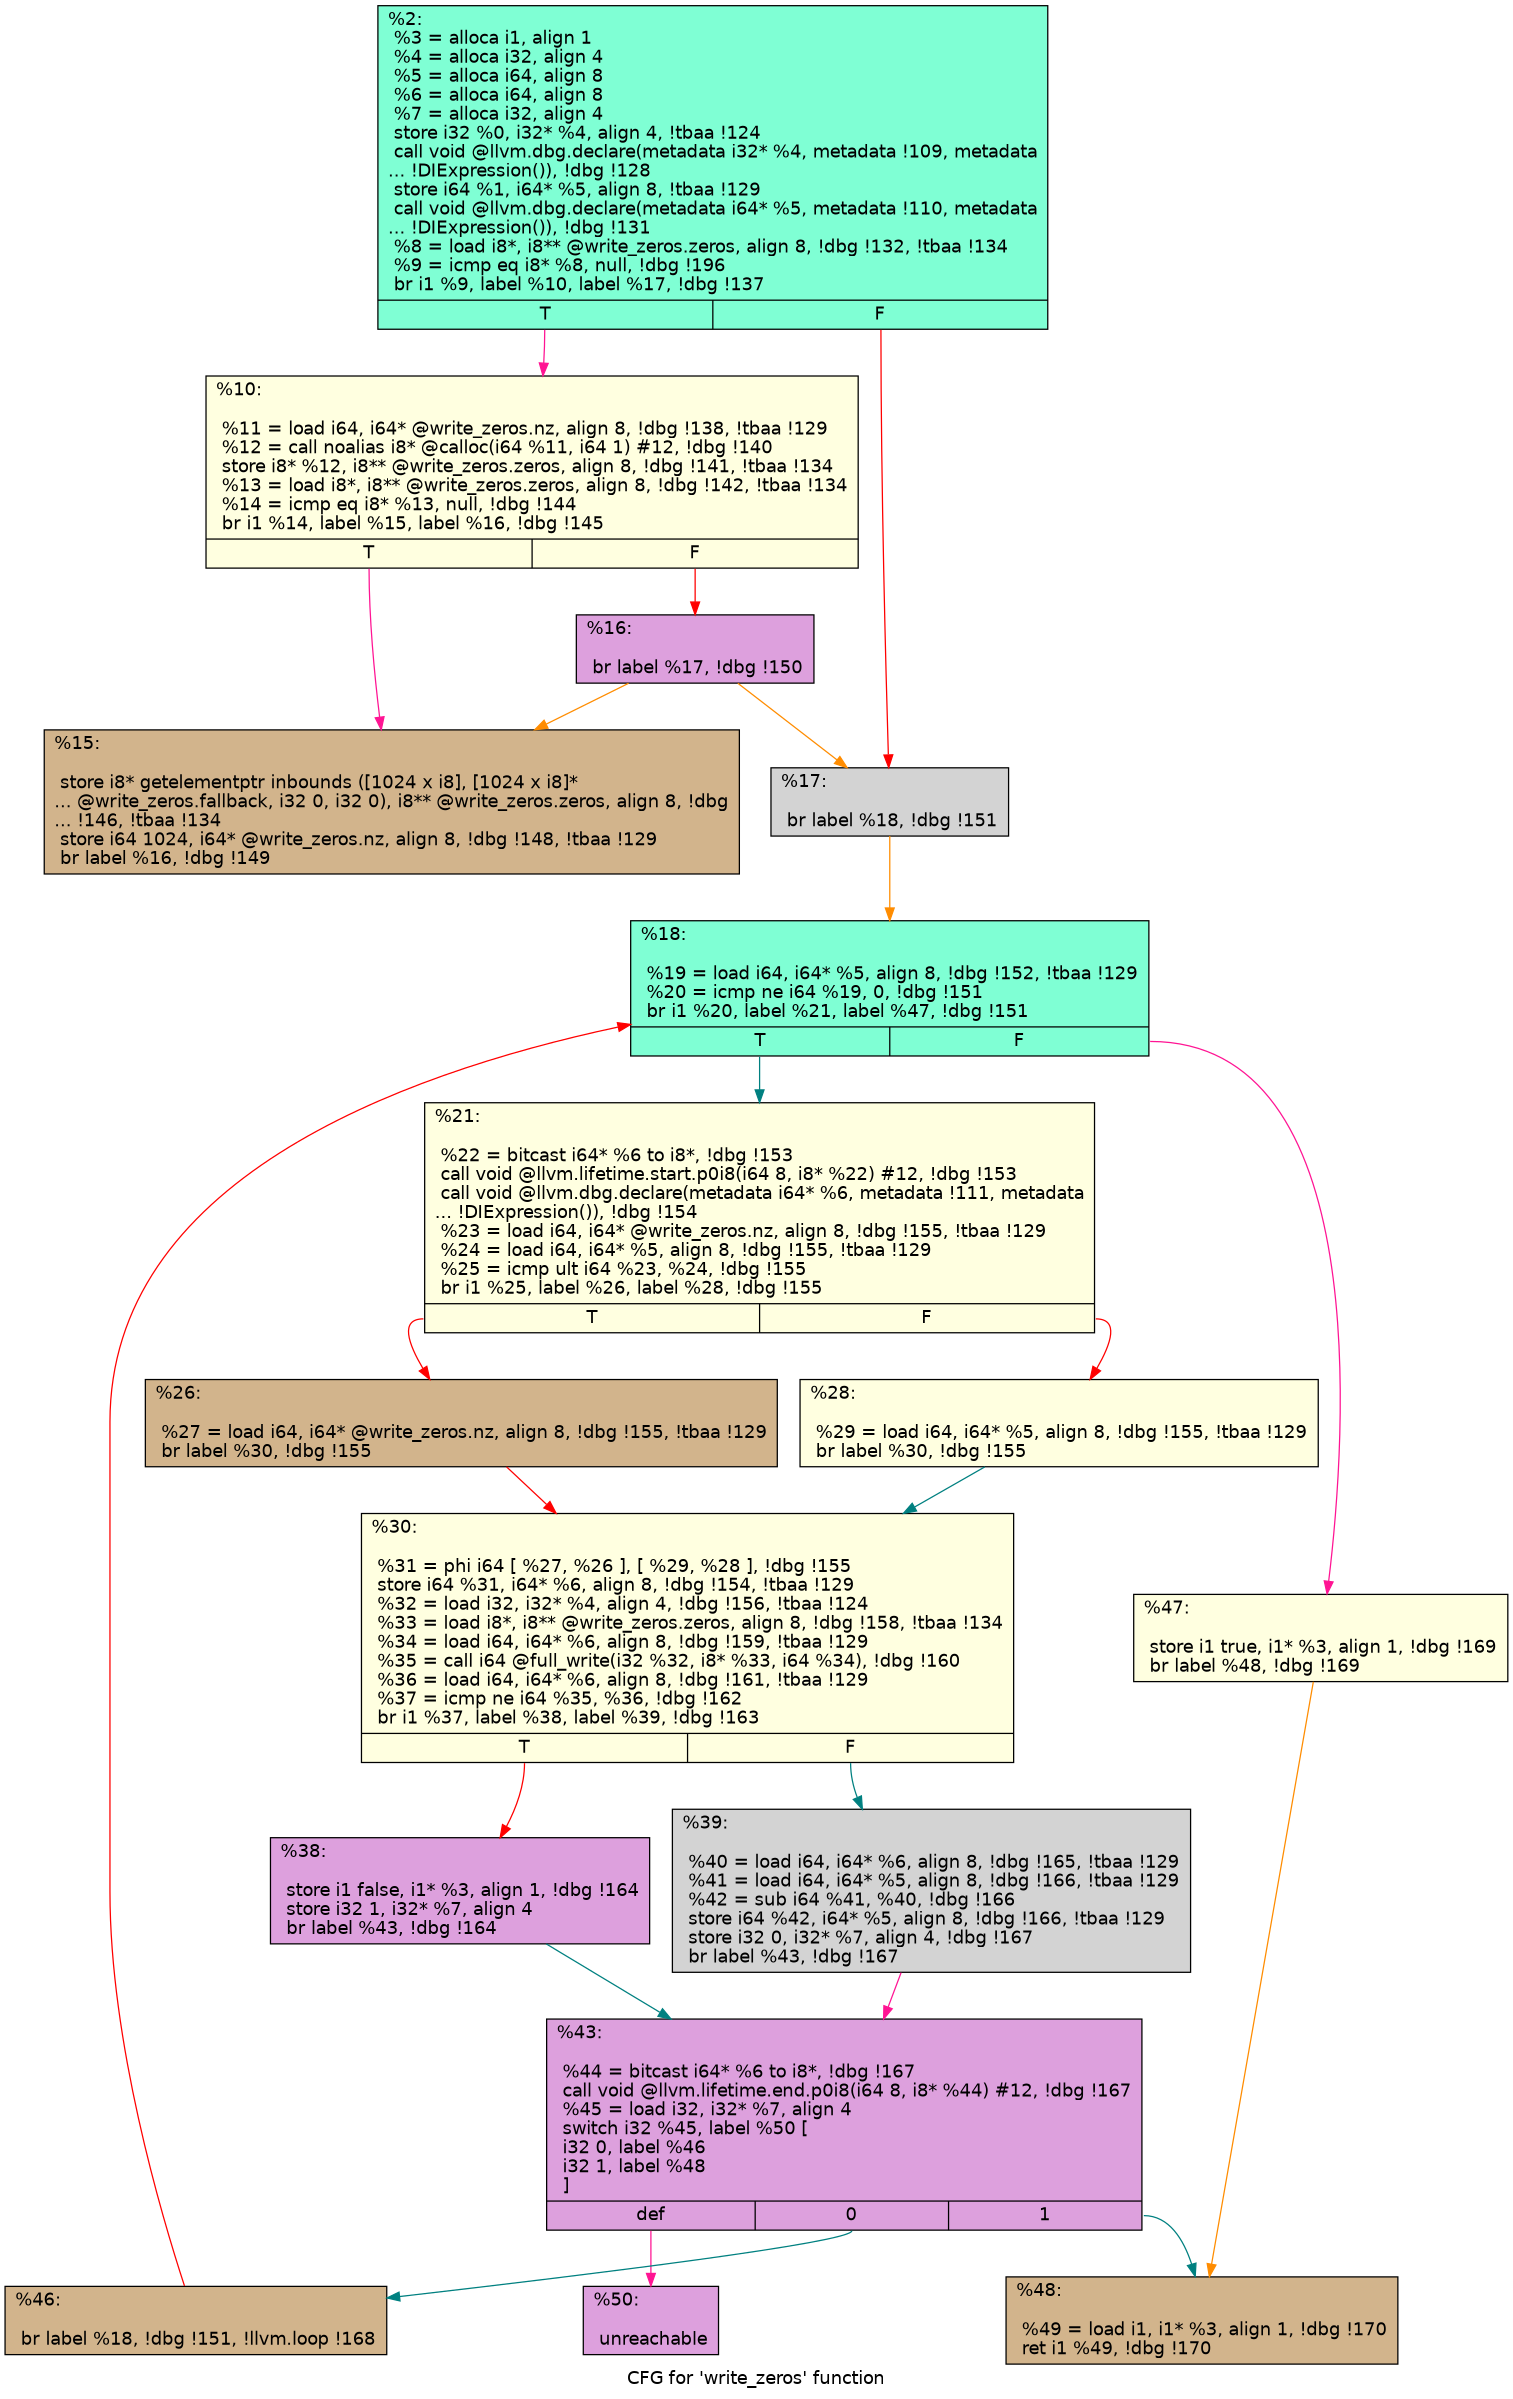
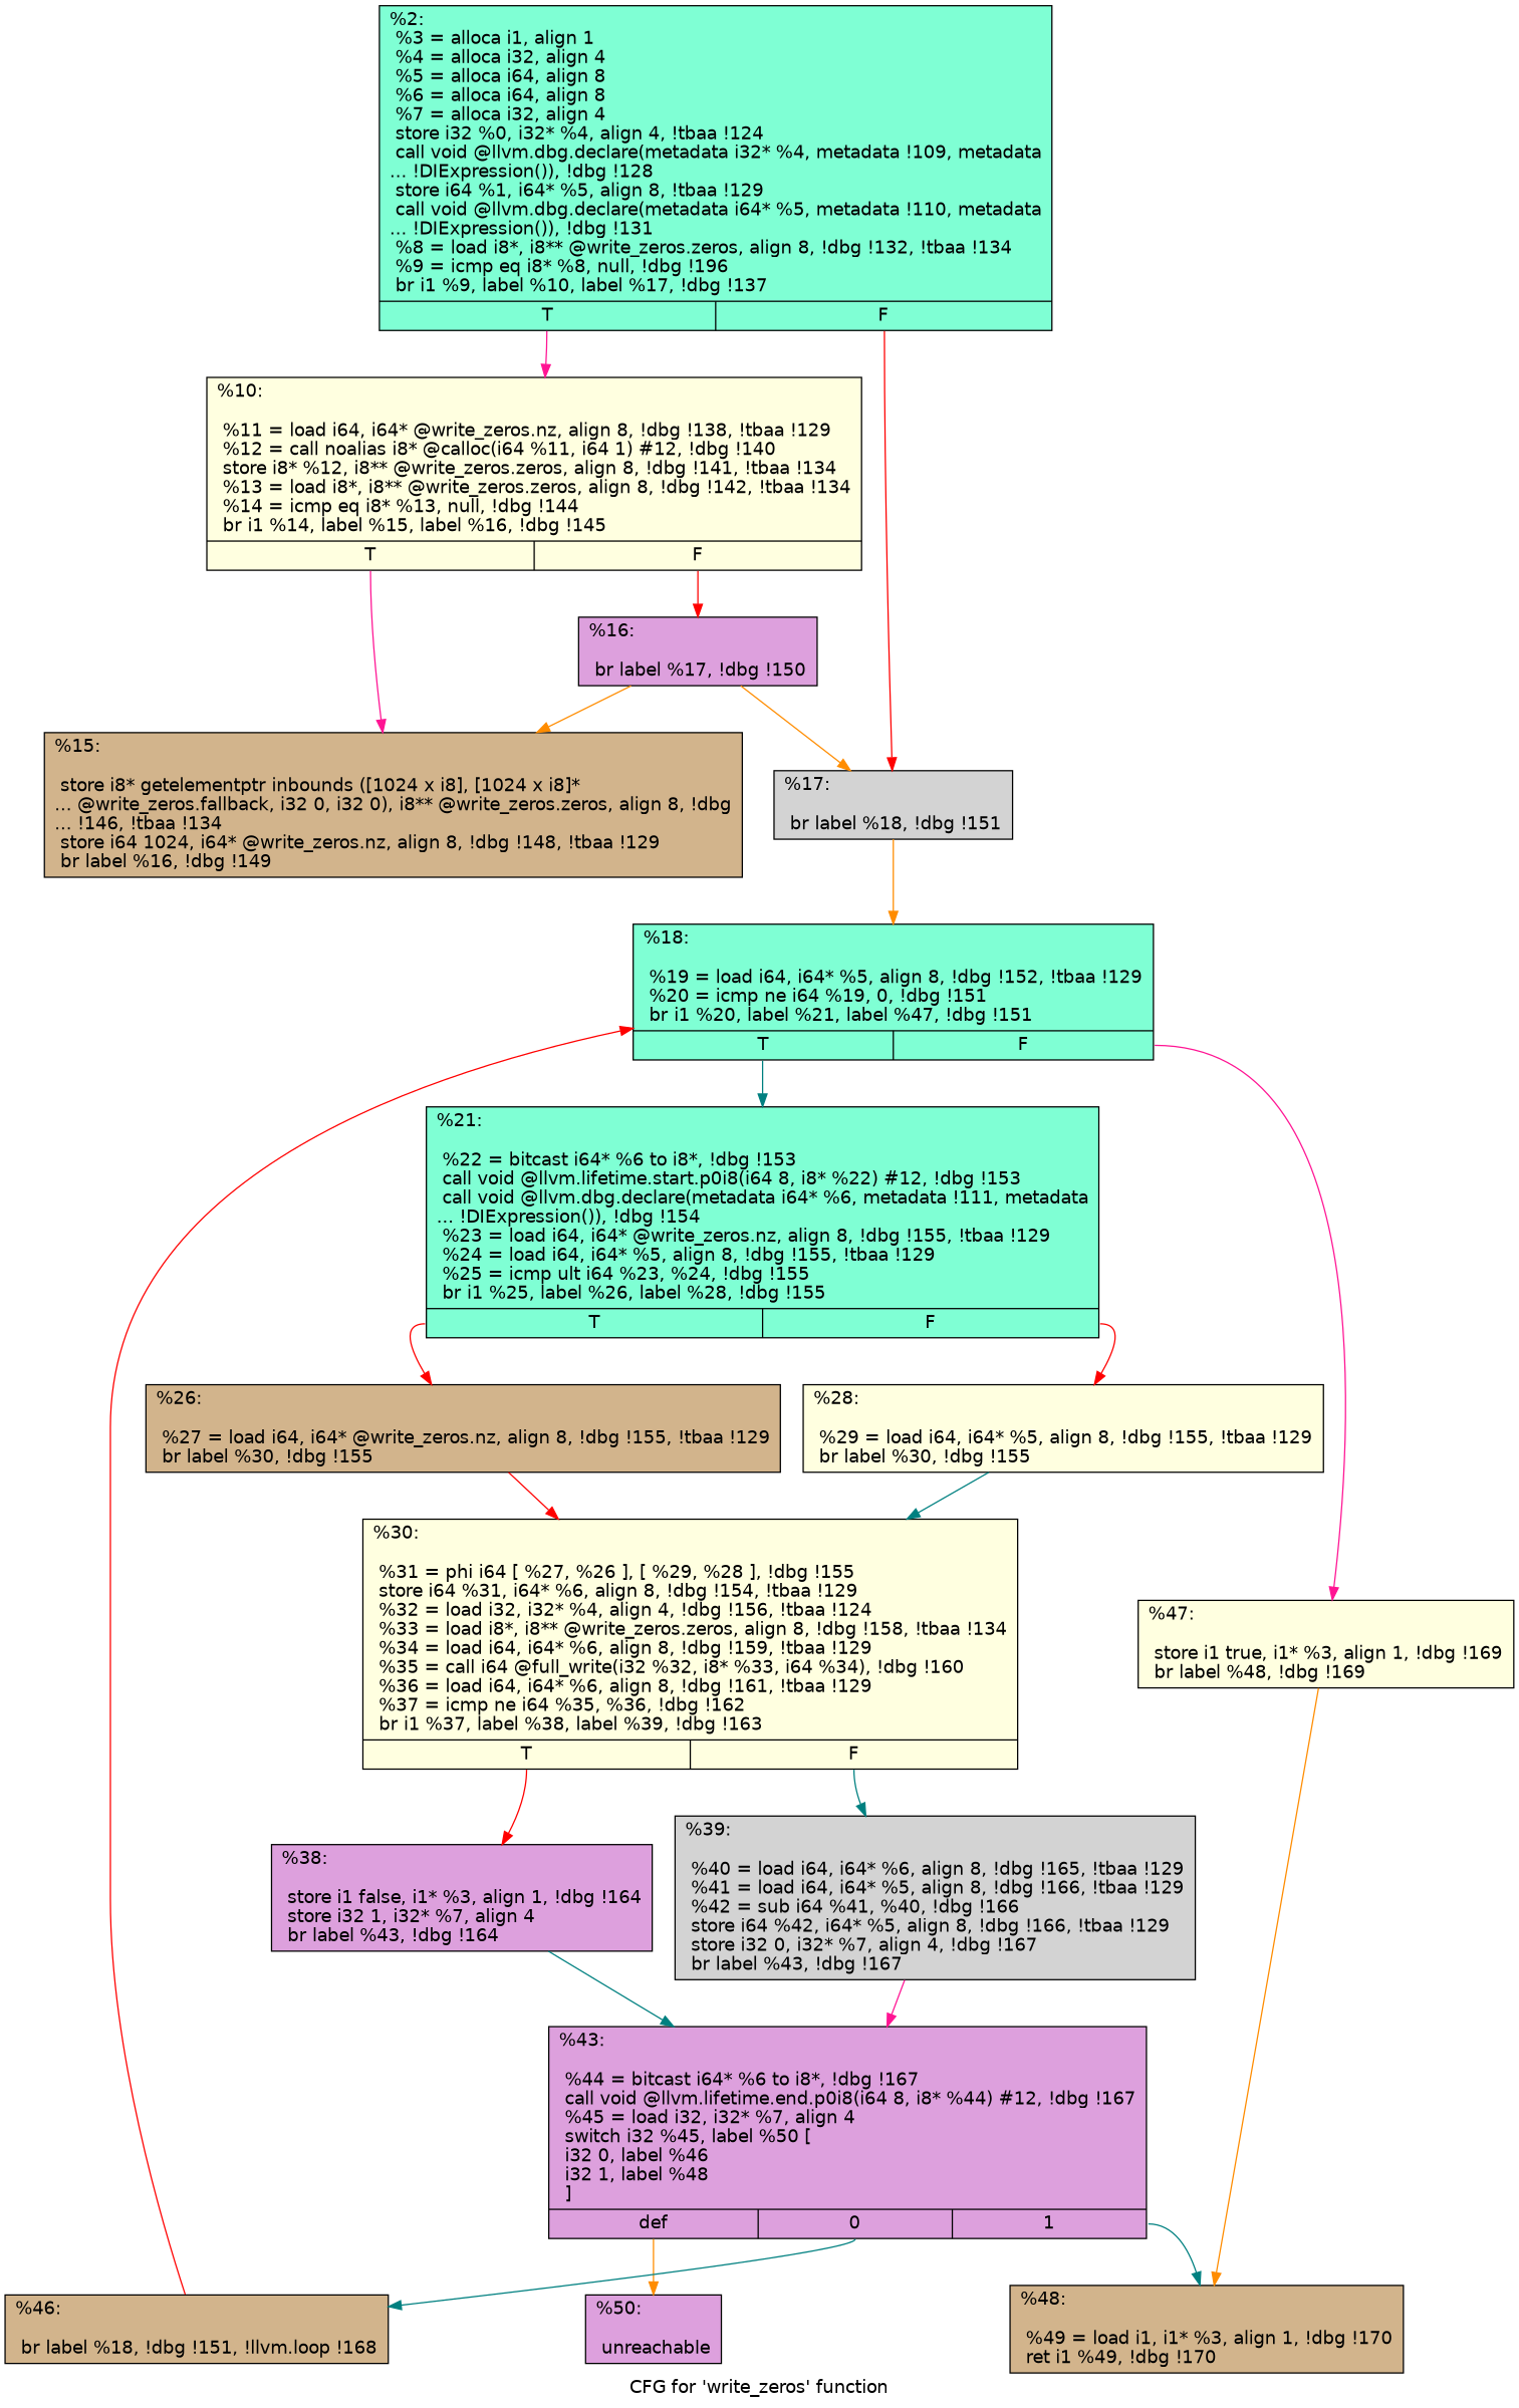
  digraph {
    fontname="DejaVu Sans"
    label="CFG for 'write_zeros' function"
    node [fillcolor=lightyellow fontname="DejaVu Sans" shape=record style=filled]
    edge [color=red fontname="DejaVu Sans"]
    n1 [fillcolor=aquamarine label="{%2:\l  %3 = alloca i1, align 1\l  %4 = alloca i32, align 4\l  %5 = alloca i64, align 8\l  %6 = alloca i64, align 8\l  %7 = alloca i32, align 4\l  store i32 %0, i32* %4, align 4, !tbaa !124\l  call void @llvm.dbg.declare(metadata i32* %4, metadata !109, metadata\l... !DIExpression()), !dbg !128\l  store i64 %1, i64* %5, align 8, !tbaa !129\l  call void @llvm.dbg.declare(metadata i64* %5, metadata !110, metadata\l... !DIExpression()), !dbg !131\l  %8 = load i8*, i8** @write_zeros.zeros, align 8, !dbg !132, !tbaa !134\l  %9 = icmp eq i8* %8, null, !dbg !196\l  br i1 %9, label %10, label %17, !dbg !137\l|{<s0>T|<s1>F}}"]
    n2 [label="{%10:\l\l  %11 = load i64, i64* @write_zeros.nz, align 8, !dbg !138, !tbaa !129\l  %12 = call noalias i8* @calloc(i64 %11, i64 1) #12, !dbg !140\l  store i8* %12, i8** @write_zeros.zeros, align 8, !dbg !141, !tbaa !134\l  %13 = load i8*, i8** @write_zeros.zeros, align 8, !dbg !142, !tbaa !134\l  %14 = icmp eq i8* %13, null, !dbg !144\l  br i1 %14, label %15, label %16, !dbg !145\l|{<s0>T|<s1>F}}"]
    n3 [fillcolor=lightgrey label="{%17:\l\l  br label %18, !dbg !151\l}"]
    n4 [fillcolor=tan label="{%15:\l\l  store i8* getelementptr inbounds ([1024 x i8], [1024 x i8]*\l... @write_zeros.fallback, i32 0, i32 0), i8** @write_zeros.zeros, align 8, !dbg\l... !146, !tbaa !134\l  store i64 1024, i64* @write_zeros.nz, align 8, !dbg !148, !tbaa !129\l  br label %16, !dbg !149\l}"]
    n5 [fillcolor=plum label="{%16:\l\l  br label %17, !dbg !150\l}"]
    n6 [fillcolor=aquamarine label="{%18:\l\l  %19 = load i64, i64* %5, align 8, !dbg !152, !tbaa !129\l  %20 = icmp ne i64 %19, 0, !dbg !151\l  br i1 %20, label %21, label %47, !dbg !151\l|{<s0>T|<s1>F}}"]
-   n7 [label="{%21:\l\l  %22 = bitcast i64* %6 to i8*, !dbg !153\l  call void @llvm.lifetime.start.p0i8(i64 8, i8* %22) #12, !dbg !153\l  call void @llvm.dbg.declare(metadata i64* %6, metadata !111, metadata\l... !DIExpression()), !dbg !154\l  %23 = load i64, i64* @write_zeros.nz, align 8, !dbg !155, !tbaa !129\l  %24 = load i64, i64* %5, align 8, !dbg !155, !tbaa !129\l  %25 = icmp ult i64 %23, %24, !dbg !155\l  br i1 %25, label %26, label %28, !dbg !155\l|{<s0>T|<s1>F}}"]
+   n7 [fillcolor=aquamarine label="{%21:\l\l  %22 = bitcast i64* %6 to i8*, !dbg !153\l  call void @llvm.lifetime.start.p0i8(i64 8, i8* %22) #12, !dbg !153\l  call void @llvm.dbg.declare(metadata i64* %6, metadata !111, metadata\l... !DIExpression()), !dbg !154\l  %23 = load i64, i64* @write_zeros.nz, align 8, !dbg !155, !tbaa !129\l  %24 = load i64, i64* %5, align 8, !dbg !155, !tbaa !129\l  %25 = icmp ult i64 %23, %24, !dbg !155\l  br i1 %25, label %26, label %28, !dbg !155\l|{<s0>T|<s1>F}}"]
    n8 [label="{%47:\l\l  store i1 true, i1* %3, align 1, !dbg !169\l  br label %48, !dbg !169\l}"]
    n9 [fillcolor=tan label="{%26:\l\l  %27 = load i64, i64* @write_zeros.nz, align 8, !dbg !155, !tbaa !129\l  br label %30, !dbg !155\l}"]
    n10 [label="{%28:\l\l  %29 = load i64, i64* %5, align 8, !dbg !155, !tbaa !129\l  br label %30, !dbg !155\l}"]
    n11 [fillcolor=tan label="{%48:\l\l  %49 = load i1, i1* %3, align 1, !dbg !170\l  ret i1 %49, !dbg !170\l}"]
    n12 [label="{%30:\l\l  %31 = phi i64 [ %27, %26 ], [ %29, %28 ], !dbg !155\l  store i64 %31, i64* %6, align 8, !dbg !154, !tbaa !129\l  %32 = load i32, i32* %4, align 4, !dbg !156, !tbaa !124\l  %33 = load i8*, i8** @write_zeros.zeros, align 8, !dbg !158, !tbaa !134\l  %34 = load i64, i64* %6, align 8, !dbg !159, !tbaa !129\l  %35 = call i64 @full_write(i32 %32, i8* %33, i64 %34), !dbg !160\l  %36 = load i64, i64* %6, align 8, !dbg !161, !tbaa !129\l  %37 = icmp ne i64 %35, %36, !dbg !162\l  br i1 %37, label %38, label %39, !dbg !163\l|{<s0>T|<s1>F}}"]
    n13 [fillcolor=plum label="{%38:\l\l  store i1 false, i1* %3, align 1, !dbg !164\l  store i32 1, i32* %7, align 4\l  br label %43, !dbg !164\l}"]
    n14 [fillcolor=lightgrey label="{%39:\l\l  %40 = load i64, i64* %6, align 8, !dbg !165, !tbaa !129\l  %41 = load i64, i64* %5, align 8, !dbg !166, !tbaa !129\l  %42 = sub i64 %41, %40, !dbg !166\l  store i64 %42, i64* %5, align 8, !dbg !166, !tbaa !129\l  store i32 0, i32* %7, align 4, !dbg !167\l  br label %43, !dbg !167\l}"]
    n15 [fillcolor=plum label="{%43:\l\l  %44 = bitcast i64* %6 to i8*, !dbg !167\l  call void @llvm.lifetime.end.p0i8(i64 8, i8* %44) #12, !dbg !167\l  %45 = load i32, i32* %7, align 4\l  switch i32 %45, label %50 [\l    i32 0, label %46\l    i32 1, label %48\l  ]\l|{<s0>def|<s1>0|<s2>1}}"]
    n16 [fillcolor=plum label="{%50:\l\l  unreachable\l}"]
    n17 [fillcolor=tan label="{%46:\l\l  br label %18, !dbg !151, !llvm.loop !168\l}"]
    n1 -> n2 [color=deeppink tailport=s0]
    n1 -> n3 [tailport=s1]
    n2 -> n4 [color=deeppink tailport=s0]
    n2 -> n5 [tailport=s1]
    n3 -> n6 [color=darkorange]
    n5 -> n3 [color=darkorange]
    n5 -> n4 [color=darkorange]
    n6 -> n7 [color=teal tailport=s0]
    n6 -> n8 [color=deeppink tailport=s1]
    n7 -> n9 [tailport=s0]
    n7 -> n10 [tailport=s1]
    n8 -> n11 [color=darkorange]
    n9 -> n12
    n10 -> n12 [color=teal]
    n12 -> n13 [tailport=s0]
    n12 -> n14 [color=teal tailport=s1]
    n13 -> n15 [color=teal]
    n14 -> n15 [color=deeppink]
    n15 -> n11 [color=teal tailport=s2]
-   n15 -> n16 [color=deeppink tailport=s0]
+   n15 -> n16 [color=darkorange tailport=s0]
    n15 -> n17 [color=teal tailport=s1]
    n17 -> n6
  }
